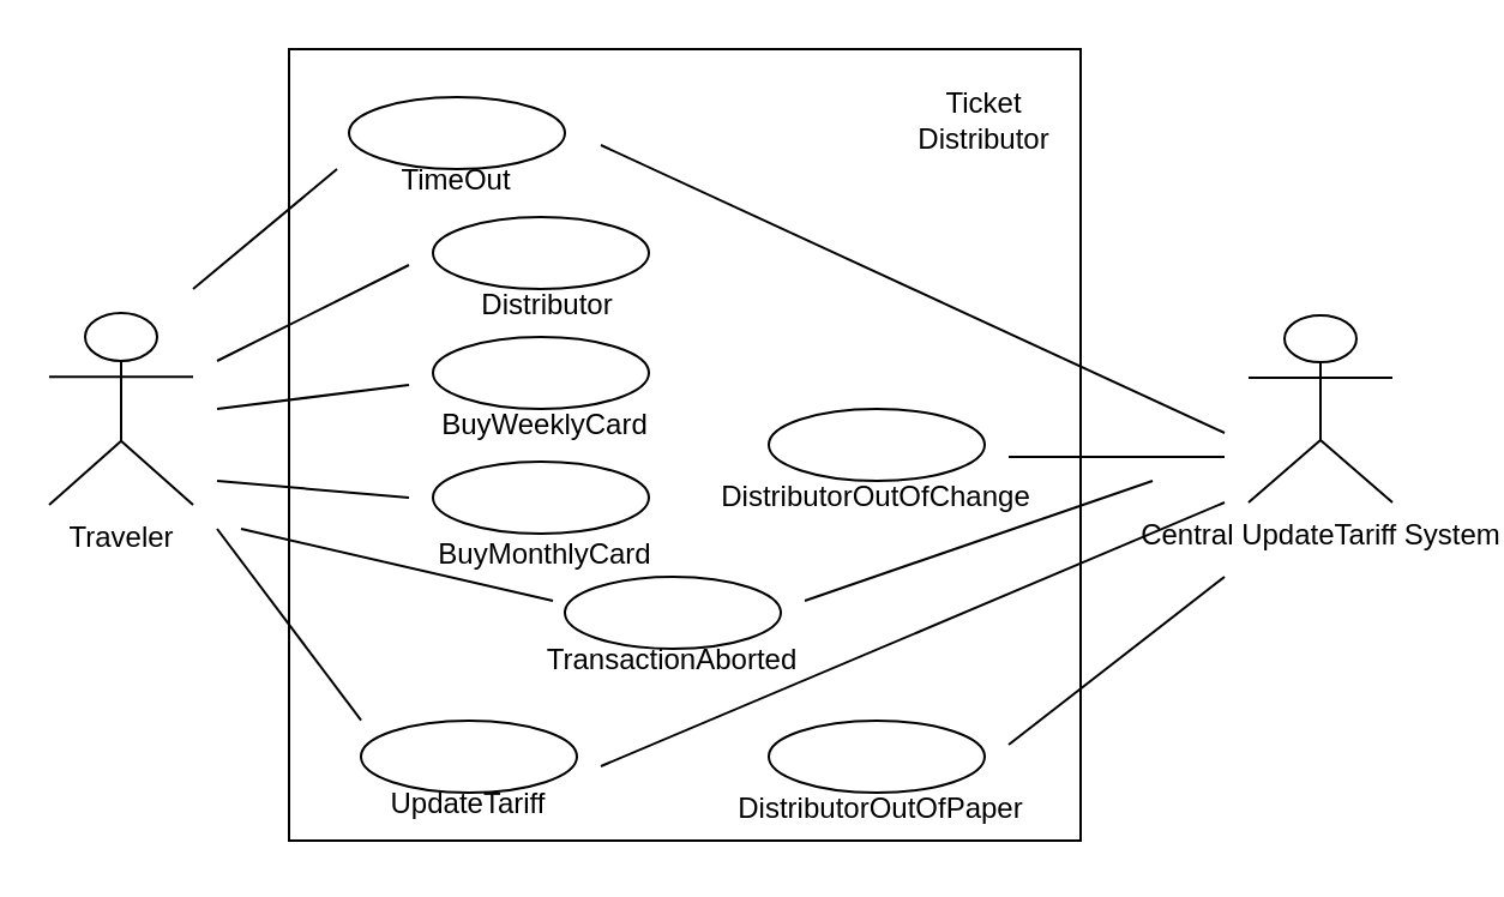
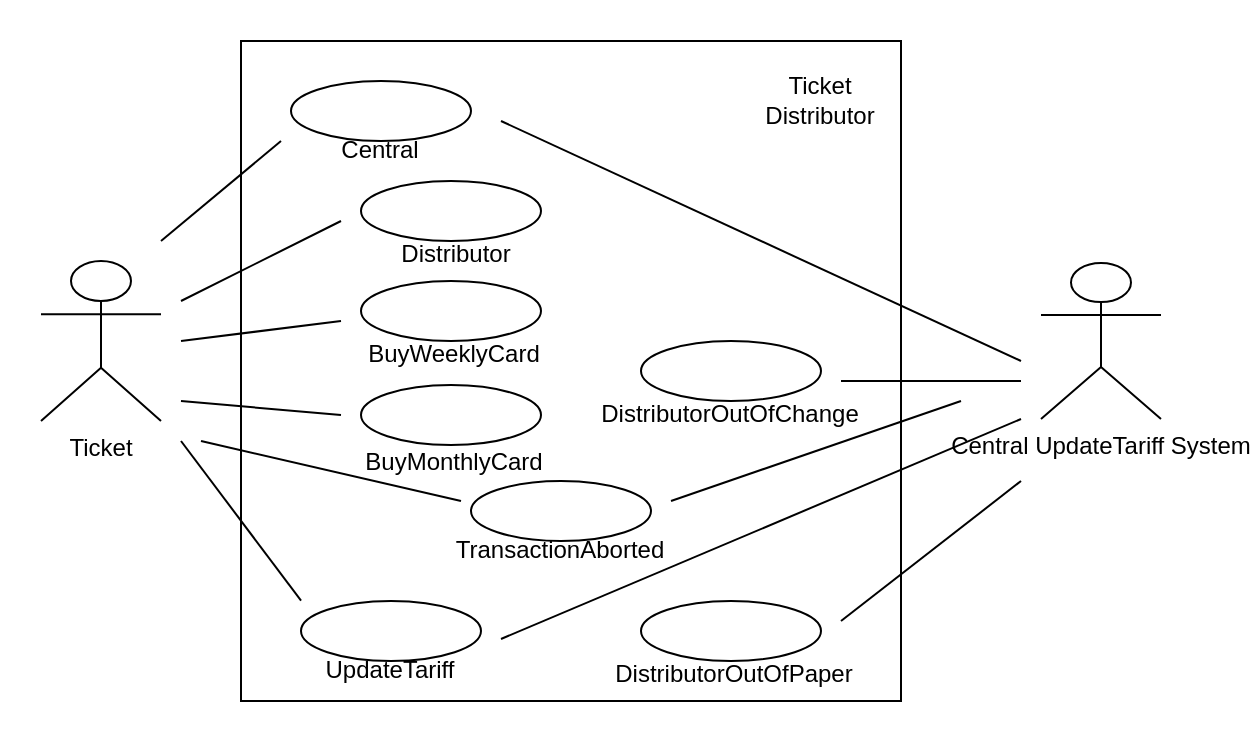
  <mxCell id="0" />
  <mxCell id="1" parent="0" />
  <mxCell id="2" value="" style="whiteSpace=wrap;html=1;aspect=fixed;" vertex="1" parent="1"><mxGeometry x="120" y="20" width="330" height="330" as="geometry" /></mxCell>
- <mxCell id="3" value="Traveler" style="shape=umlActor;verticalLabelPosition=bottom;verticalAlign=top;html=1;" vertex="1" parent="1"><mxGeometry x="20" y="130" width="60" height="80" as="geometry" /></mxCell>
+ <mxCell id="3" value="Ticket" style="shape=umlActor;verticalLabelPosition=bottom;verticalAlign=top;html=1;" vertex="1" parent="1"><mxGeometry x="20" y="130" width="60" height="80" as="geometry" /></mxCell>
  <mxCell id="4" value="" style="ellipse;whiteSpace=wrap;html=1;" vertex="1" parent="1"><mxGeometry x="180" y="90" width="90" height="30" as="geometry" /></mxCell>
  <mxCell id="5" value="Distributor" style="text;html=1;align=center;verticalAlign=middle;whiteSpace=wrap;rounded=0;" vertex="1" parent="1"><mxGeometry x="198" y="112" width="60" height="30" as="geometry" /></mxCell>
  <mxCell id="6" value="" style="ellipse;whiteSpace=wrap;html=1;" vertex="1" parent="1"><mxGeometry x="180" y="140" width="90" height="30" as="geometry" /></mxCell>
  <mxCell id="7" value="BuyWeeklyCard" style="text;html=1;align=center;verticalAlign=middle;whiteSpace=wrap;rounded=0;" vertex="1" parent="1"><mxGeometry x="197" y="162" width="60" height="30" as="geometry" /></mxCell>
  <mxCell id="8" value="" style="ellipse;whiteSpace=wrap;html=1;" vertex="1" parent="1"><mxGeometry x="180" y="192" width="90" height="30" as="geometry" /></mxCell>
  <mxCell id="9" value="BuyMonthlyCard" style="text;html=1;align=center;verticalAlign=middle;whiteSpace=wrap;rounded=0;" vertex="1" parent="1"><mxGeometry x="197" y="216" width="60" height="30" as="geometry" /></mxCell>
  <mxCell id="10" value="Central UpdateTariff System" style="shape=umlActor;verticalLabelPosition=bottom;verticalAlign=top;html=1;" vertex="1" parent="1"><mxGeometry x="520" y="131" width="60" height="78" as="geometry" /></mxCell>
  <mxCell id="11" value="" style="endArrow=none;html=1;rounded=0;" edge="1" parent="1"><mxGeometry width="50" height="50" relative="1" as="geometry"><mxPoint x="90" y="150" as="sourcePoint" /><mxPoint x="170" y="110" as="targetPoint" /></mxGeometry></mxCell>
  <mxCell id="12" value="" style="endArrow=none;html=1;rounded=0;" edge="1" parent="1"><mxGeometry width="50" height="50" relative="1" as="geometry"><mxPoint x="90" y="170" as="sourcePoint" /><mxPoint x="170" y="160" as="targetPoint" /></mxGeometry></mxCell>
  <mxCell id="13" value="Ticket Distributor" style="text;html=1;align=center;verticalAlign=middle;whiteSpace=wrap;rounded=0;" vertex="1" parent="1"><mxGeometry x="380" y="35" width="60" height="30" as="geometry" /></mxCell>
  <mxCell id="14" value="" style="endArrow=none;html=1;rounded=0;" edge="1" parent="1"><mxGeometry width="50" height="50" relative="1" as="geometry"><mxPoint x="90" y="200" as="sourcePoint" /><mxPoint x="170" y="207" as="targetPoint" /></mxGeometry></mxCell>
  <mxCell id="15" value="" style="ellipse;whiteSpace=wrap;html=1;" vertex="1" parent="1"><mxGeometry x="150" y="300" width="90" height="30" as="geometry" /></mxCell>
  <mxCell id="16" value="UpdateTariff" style="text;html=1;align=center;verticalAlign=middle;whiteSpace=wrap;rounded=0;" vertex="1" parent="1"><mxGeometry x="165" y="320" width="60" height="30" as="geometry" /></mxCell>
  <mxCell id="17" value="" style="endArrow=none;html=1;rounded=0;entryX=0.091;entryY=0.848;entryDx=0;entryDy=0;entryPerimeter=0;" edge="1" parent="1" target="2"><mxGeometry width="50" height="50" relative="1" as="geometry"><mxPoint x="90" y="220" as="sourcePoint" /><mxPoint x="140" y="300" as="targetPoint" /></mxGeometry></mxCell>
  <mxCell id="18" value="" style="endArrow=none;html=1;rounded=0;" edge="1" parent="1"><mxGeometry width="50" height="50" relative="1" as="geometry"><mxPoint x="250" y="319" as="sourcePoint" /><mxPoint x="510" y="209" as="targetPoint" /></mxGeometry></mxCell>
  <mxCell id="19" value="" style="ellipse;whiteSpace=wrap;html=1;" vertex="1" parent="1"><mxGeometry x="145" y="40" width="90" height="30" as="geometry" /></mxCell>
  <mxCell id="20" value="" style="endArrow=none;html=1;rounded=0;" edge="1" parent="1"><mxGeometry width="50" height="50" relative="1" as="geometry"><mxPoint x="80" y="120" as="sourcePoint" /><mxPoint x="140" y="70" as="targetPoint" /></mxGeometry></mxCell>
- <mxCell id="21" value="TimeOut" style="text;html=1;align=center;verticalAlign=middle;whiteSpace=wrap;rounded=0;" vertex="1" parent="1"><mxGeometry x="160" y="60" width="60" height="30" as="geometry" /></mxCell>
+ <mxCell id="21" value="Central" style="text;html=1;align=center;verticalAlign=middle;whiteSpace=wrap;rounded=0;" vertex="1" parent="1"><mxGeometry x="160" y="60" width="60" height="30" as="geometry" /></mxCell>
  <mxCell id="22" value="" style="endArrow=none;html=1;rounded=0;" edge="1" parent="1"><mxGeometry width="50" height="50" relative="1" as="geometry"><mxPoint x="250" y="60" as="sourcePoint" /><mxPoint x="510" y="180" as="targetPoint" /></mxGeometry></mxCell>
  <mxCell id="23" value="" style="ellipse;whiteSpace=wrap;html=1;" vertex="1" parent="1"><mxGeometry x="320" y="300" width="90" height="30" as="geometry" /></mxCell>
  <mxCell id="24" value="" style="endArrow=none;html=1;rounded=0;" edge="1" parent="1"><mxGeometry width="50" height="50" relative="1" as="geometry"><mxPoint x="420" y="310" as="sourcePoint" /><mxPoint x="510" y="240" as="targetPoint" /></mxGeometry></mxCell>
  <mxCell id="25" value="DistributorOutOfPaper" style="text;html=1;align=center;verticalAlign=middle;whiteSpace=wrap;rounded=0;" vertex="1" parent="1"><mxGeometry x="337" y="322" width="60" height="30" as="geometry" /></mxCell>
  <mxCell id="26" value="" style="ellipse;whiteSpace=wrap;html=1;" vertex="1" parent="1"><mxGeometry x="320" y="170" width="90" height="30" as="geometry" /></mxCell>
  <mxCell id="27" value="" style="endArrow=none;html=1;rounded=0;" edge="1" parent="1"><mxGeometry width="50" height="50" relative="1" as="geometry"><mxPoint x="420" y="190" as="sourcePoint" /><mxPoint x="510" y="190" as="targetPoint" /></mxGeometry></mxCell>
  <mxCell id="28" value="DistributorOutOfChange" style="text;html=1;align=center;verticalAlign=middle;whiteSpace=wrap;rounded=0;" vertex="1" parent="1"><mxGeometry x="335" y="192" width="60" height="30" as="geometry" /></mxCell>
  <mxCell id="29" value="" style="ellipse;whiteSpace=wrap;html=1;" vertex="1" parent="1"><mxGeometry x="235" y="240" width="90" height="30" as="geometry" /></mxCell>
  <mxCell id="30" value="" style="endArrow=none;html=1;rounded=0;" edge="1" parent="1"><mxGeometry width="50" height="50" relative="1" as="geometry"><mxPoint x="100" y="220" as="sourcePoint" /><mxPoint x="230" y="250" as="targetPoint" /></mxGeometry></mxCell>
  <mxCell id="31" value="" style="endArrow=none;html=1;rounded=0;" edge="1" parent="1"><mxGeometry width="50" height="50" relative="1" as="geometry"><mxPoint x="335" y="250" as="sourcePoint" /><mxPoint x="480" y="200" as="targetPoint" /></mxGeometry></mxCell>
  <mxCell id="32" value="TransactionAborted" style="text;html=1;align=center;verticalAlign=middle;whiteSpace=wrap;rounded=0;" vertex="1" parent="1"><mxGeometry x="250" y="260" width="60" height="30" as="geometry" /></mxCell>
